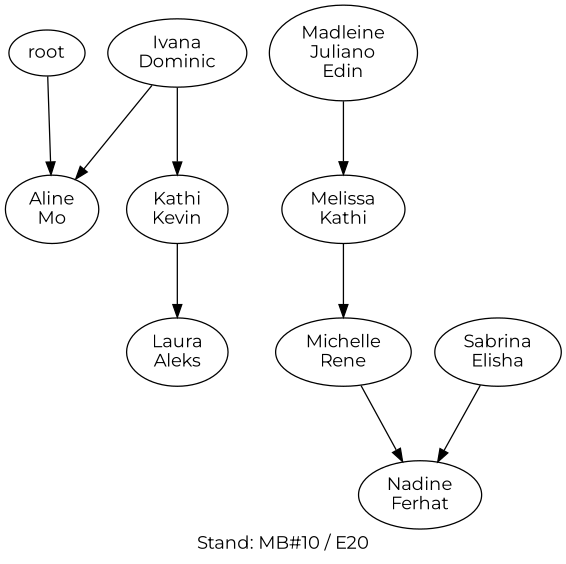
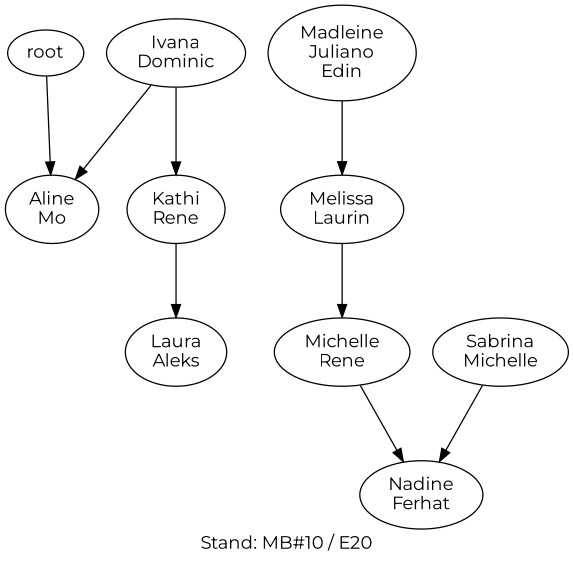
  digraph {
    fontname=Montserrat
    label="Stand: MB#10 / E20"
    labelloc=b
    ranksep=0.8
    node [fontname=Montserrat]
    edge [fontname=Montserrat]
    n1 [label="Aline\nMo"]
    n2 [label="Ivana\nDominic"]
-   n3 [label="Kathi\nKevin"]
+   n3 [label="Kathi\nRene"]
    root
    n5 [label="Laura\nAleks"]
    n6 [label="Madleine\nJuliano\nEdin"]
-   n7 [label="Melissa\nKathi"]
+   n7 [label="Melissa\nLaurin"]
    n8 [label="Michelle\nRene"]
    n9 [label="Nadine\nFerhat"]
-   n10 [label="Sabrina\nElisha"]
+   n10 [label="Sabrina\nMichelle"]
    n2 -> n1
    n2 -> n3
    n3 -> n5
    root -> n1
    n6 -> n7
    n7 -> n8
    n8 -> n9
    n10 -> n9
  }
